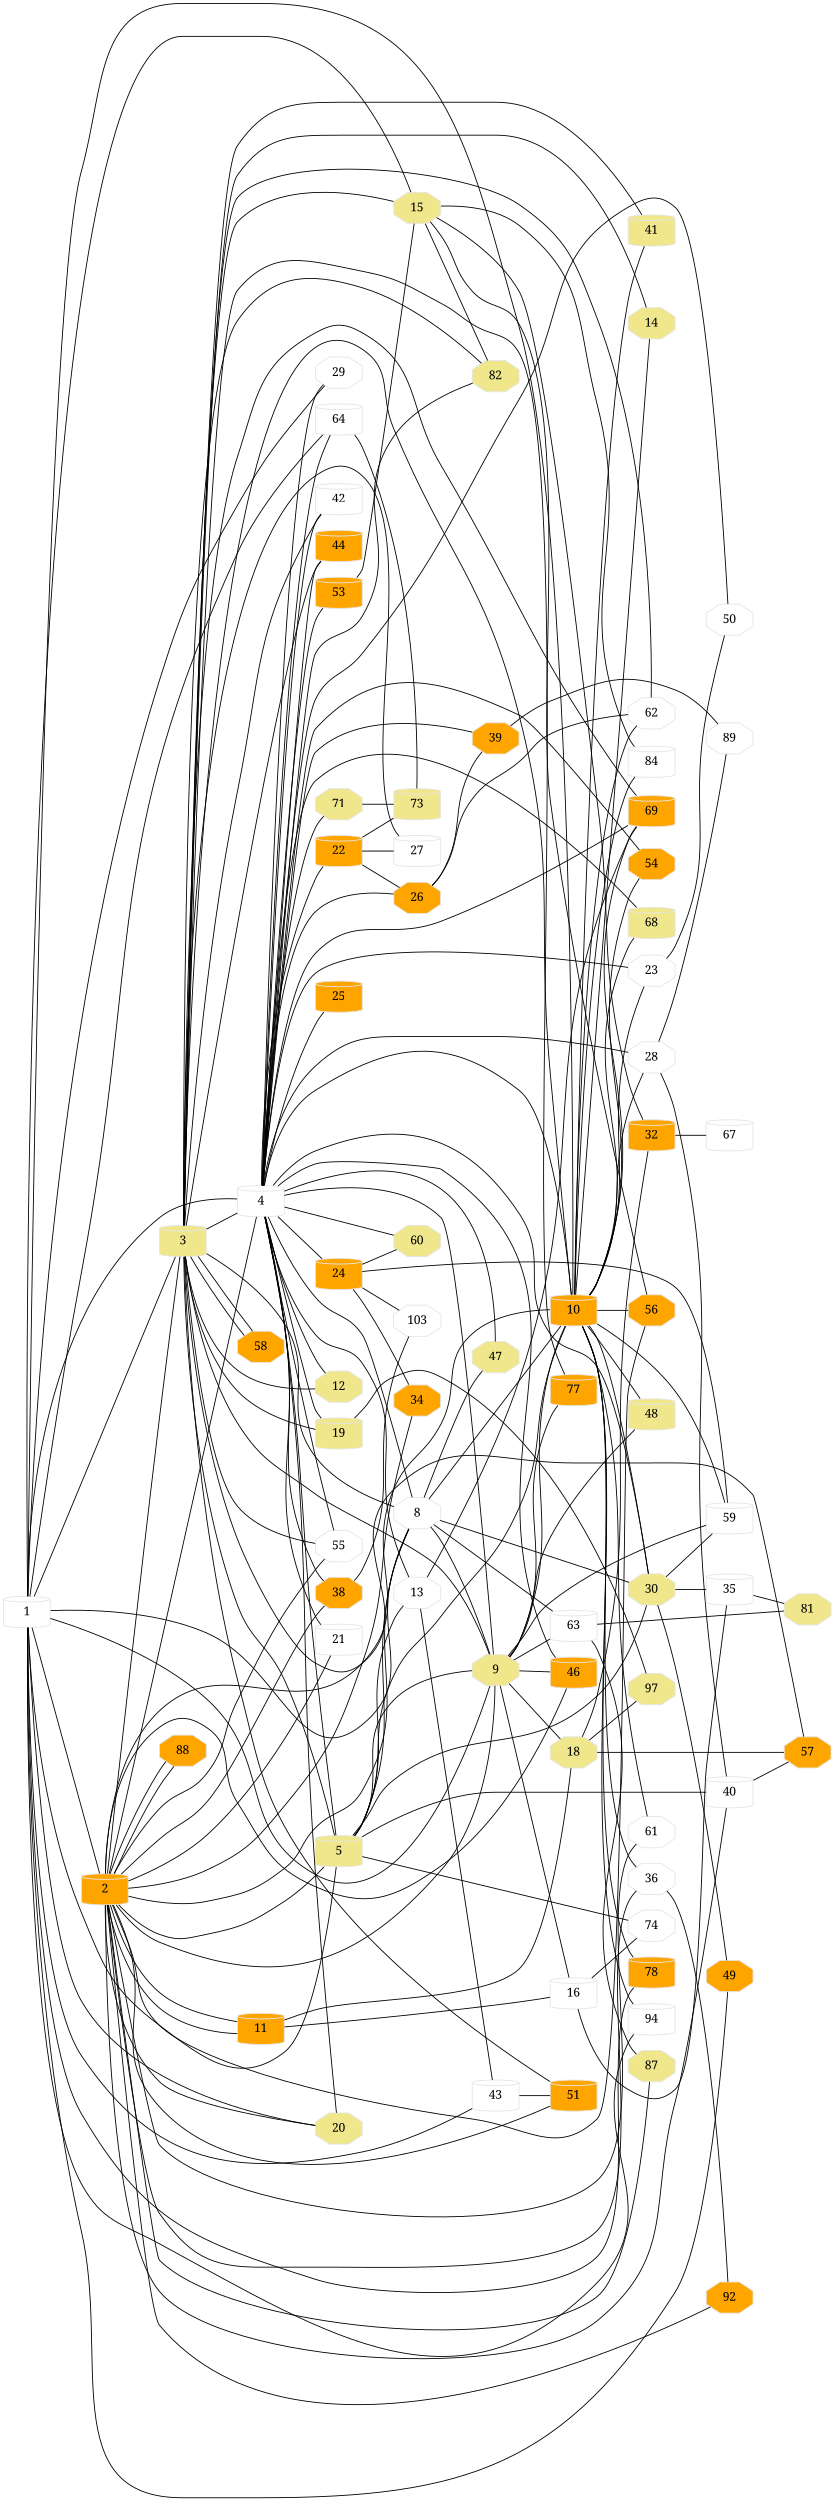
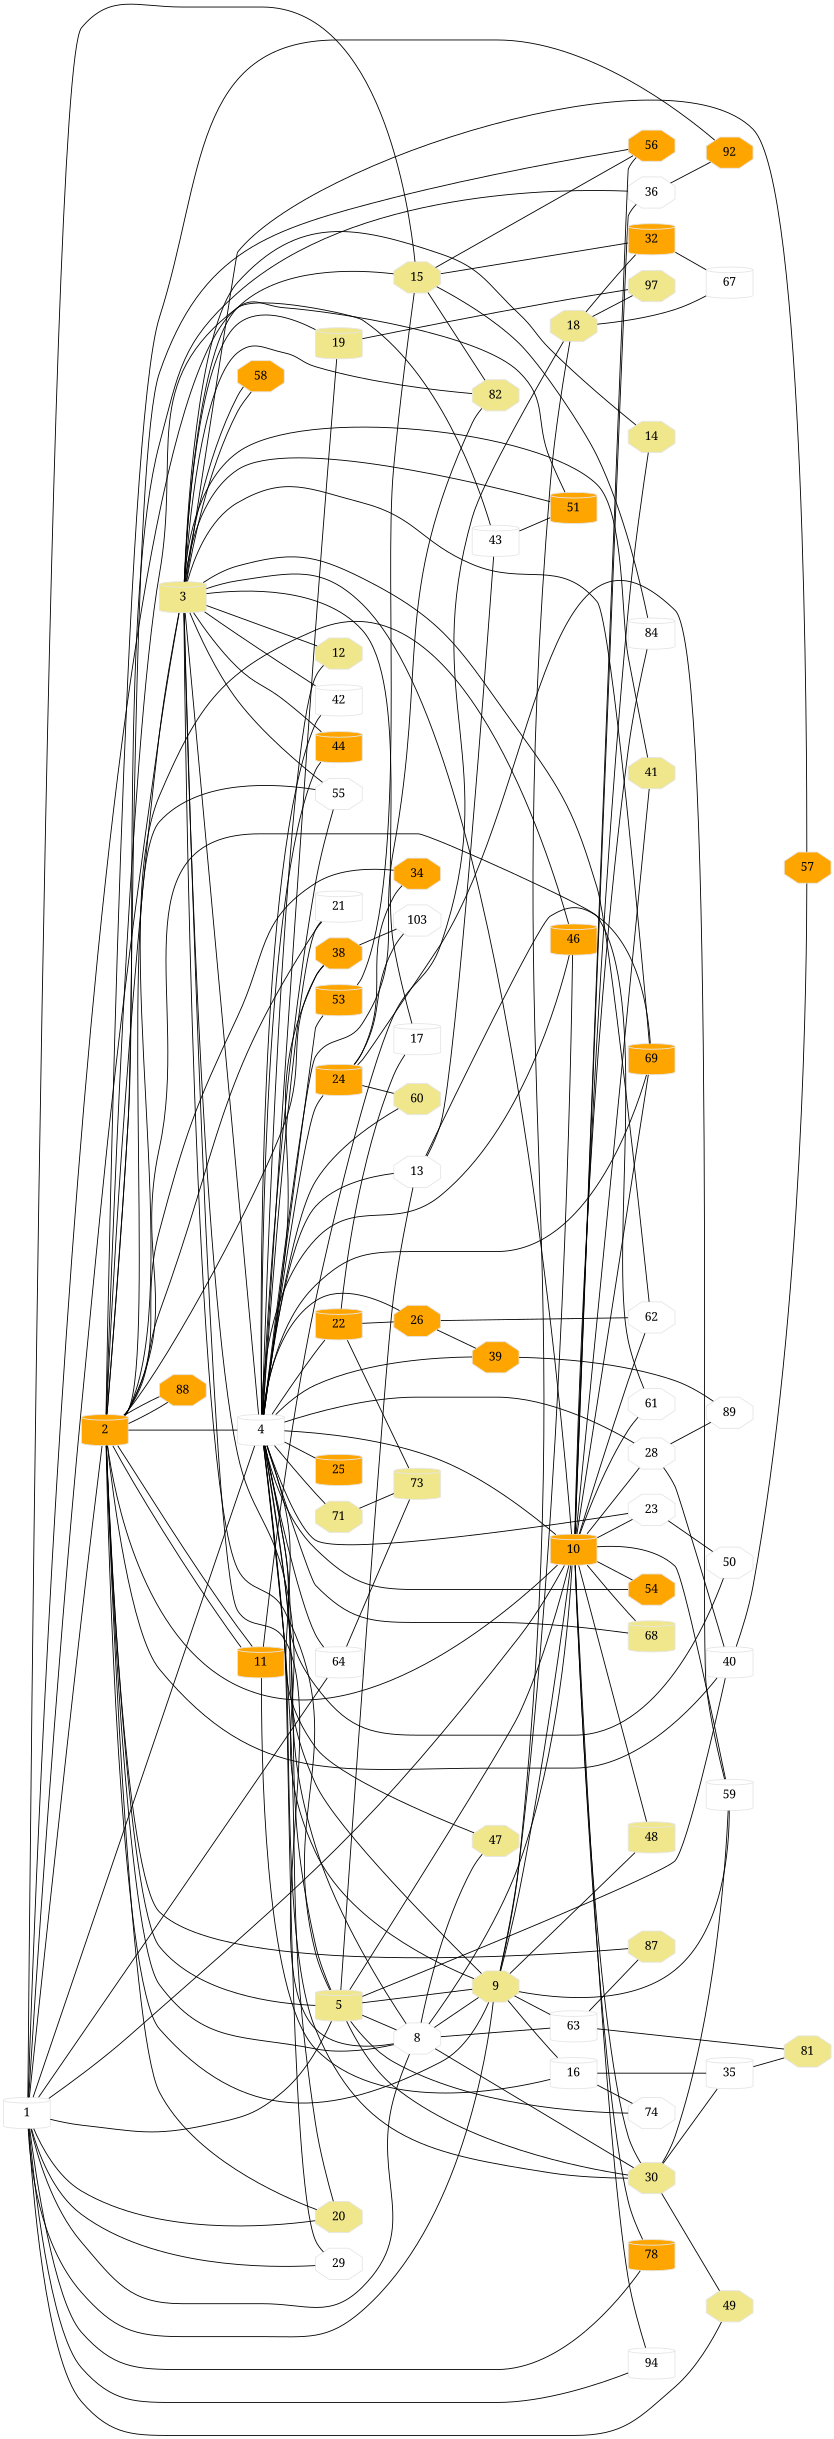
  graph {
    fontname="Noto Serif"
    rankdir=LR
    node [color=gray90 fillcolor=white fontname="Noto Serif" shape=octagon style=filled]
    edge [fontname="Noto Serif"]
    2 [fillcolor=orange shape=cylinder super="+52"]
    3 [fillcolor=khaki shape=cylinder super="+75"]
    4 [shape=cylinder super="+93+105+102+101+7+6+31"]
    5 [fillcolor=khaki shape=cylinder super="+83+33+45+80"]
    8
    9 [fillcolor=khaki super="+17"]
    10 [fillcolor=orange shape=cylinder]
    20 [fillcolor=khaki super="+65"]
    11 [fillcolor=orange shape=cylinder]
    21 [shape=cylinder]
    34 [fillcolor=orange]
    36
    38 [fillcolor=orange]
    40 [shape=cylinder]
    46 [fillcolor=orange shape=cylinder super="+76"]
    51 [fillcolor=orange shape=cylinder]
    55
    56 [fillcolor=orange super="+85"]
    61
    87 [fillcolor=khaki]
    88 [fillcolor=orange]
    92 [fillcolor=orange]
    1 [shape=cylinder]
    15 [fillcolor=khaki]
    29
    43 [shape=cylinder]
-   49 [fillcolor=orange]
+   49 [fillcolor=khaki]
    64 [shape=cylinder super="+79"]
    78 [fillcolor=orange shape=cylinder]
    94 [shape=cylinder]
    12 [fillcolor=khaki]
    14 [fillcolor=khaki]
    19 [fillcolor=khaki shape=cylinder]
-   27 [shape=cylinder]
-   41 [fillcolor=khaki shape=cylinder]
+   27 [shape=cylinder label=17]
+   41 [fillcolor=khaki]
    42 [shape=cylinder]
    44 [fillcolor=orange shape=cylinder]
    57 [fillcolor=orange]
    58 [fillcolor=orange]
    62
    69 [fillcolor=orange shape=cylinder super="+100"]
-   77 [fillcolor=orange shape=cylinder]
    82 [fillcolor=khaki super="+107"]
    13
    22 [fillcolor=orange shape=cylinder]
    23
    24 [fillcolor=orange shape=cylinder]
    25 [fillcolor=orange shape=cylinder]
    26 [fillcolor=orange super="+72"]
    28
    30 [fillcolor=khaki super="+37"]
    39 [fillcolor=orange]
    47 [fillcolor=khaki]
    50
    53 [fillcolor=orange shape=cylinder]
    54 [fillcolor=orange]
    60 [fillcolor=khaki]
    68 [fillcolor=khaki shape=cylinder]
    71 [fillcolor=khaki]
    74
    63 [shape=cylinder]
    16 [shape=cylinder]
    18 [fillcolor=khaki]
    48 [fillcolor=khaki shape=cylinder]
    59 [shape=cylinder super="+90"]
    84 [shape=cylinder]
    32 [fillcolor=orange shape=cylinder]
    73 [fillcolor=khaki shape=cylinder]
    103
    97 [fillcolor=khaki]
    89
    35 [shape=cylinder]
    81 [fillcolor=khaki]
    67 [shape=cylinder]
    2 -- 3
    2 -- 4 [weight=4]
    2 -- 5 [weight=2]
    2 -- 8
    2 -- 9 [weight=2]
    2 -- 10
    2 -- 20
    2 -- 11
    2 -- 11
    2 -- 21
    2 -- 34
    2 -- 36
    2 -- 38
    2 -- 40
    2 -- 46 [weight=3]
    2 -- 51
    2 -- 55
    2 -- 56
    2 -- 61
    2 -- 87
    2 -- 88
    2 -- 88
    2 -- 92
    3 -- 4 [weight=3]
    3 -- 5 [weight=2]
    3 -- 8
    3 -- 9
    3 -- 10
    3 -- 51
    3 -- 55
    3 -- 15
    3 -- 12
    3 -- 14
    3 -- 19
    3 -- 27
    3 -- 41
    3 -- 42
    3 -- 44
    3 -- 57
    3 -- 58
    3 -- 58
    3 -- 62
    3 -- 69
-   3 -- 77
    3 -- 82
    4 -- 5 [weight=4]
    4 -- 8 [weight=4]
    4 -- 9 [weight=4]
    4 -- 10 [weight=4]
    4 -- 20 [weight=2]
    4 -- 21
    4 -- 38
    4 -- 46
    4 -- 55
    4 -- 29
    4 -- 64
    4 -- 12
    4 -- 19
    4 -- 42 [weight=2]
    4 -- 44
    4 -- 69
    4 -- 82
    4 -- 13
    4 -- 22 [weight=2]
    4 -- 23
    4 -- 24 [weight=2]
    4 -- 25
    4 -- 26
    4 -- 28
    4 -- 30
    4 -- 39
    4 -- 47 [weight=2]
    4 -- 50
    4 -- 53
    4 -- 54
    4 -- 60
    4 -- 68
    4 -- 71
    5 -- 8
    5 -- 9 [weight=2]
    5 -- 10
    5 -- 40
    5 -- 13
    5 -- 30
    5 -- 74
    8 -- 9
    8 -- 10
    8 -- 30
    8 -- 47
    8 -- 63
    9 -- 10
    9 -- 46
-   9 -- 77
    9 -- 63
    9 -- 16
    9 -- 18
    9 -- 48
    9 -- 59
    10 -- 36
    10 -- 56
    10 -- 61
    10 -- 78
    10 -- 94
    10 -- 14
    10 -- 41
    10 -- 62
    10 -- 69
    10 -- 23
    10 -- 28
    10 -- 30
    10 -- 54
    10 -- 68
    10 -- 48
    10 -- 59
    10 -- 84
    11 -- 16
    11 -- 18
    36 -- 92
    38 -- 103
    40 -- 57
    1 -- 2
    1 -- 3
    1 -- 4 [weight=3]
    1 -- 5
    1 -- 8
    1 -- 9
    1 -- 10
    1 -- 20
    1 -- 15
    1 -- 29
    1 -- 43
    1 -- 49
    1 -- 64
    1 -- 78
    1 -- 94
    15 -- 56
    15 -- 82
    15 -- 84
    15 -- 32
    43 -- 51
    64 -- 73
    19 -- 97
    13 -- 43
    13 -- 69
    22 -- 27
    22 -- 26
    22 -- 73
    23 -- 50
    24 -- 34
    24 -- 60
    24 -- 59
    24 -- 103
    26 -- 62
    26 -- 39
    28 -- 40
    28 -- 89
    30 -- 49
    30 -- 59
    30 -- 35
    39 -- 89
    53 -- 15
    71 -- 73
    63 -- 87
    63 -- 81
    16 -- 74
    16 -- 35
    18 -- 32
    18 -- 97
-   18 -- 57
+   18 -- 67
    32 -- 67
    35 -- 81
  }
